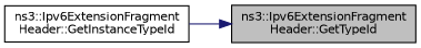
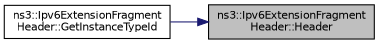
  digraph {
    rankdir=RL
    node [color=black fontname=Helvetica fontsize=10 shape=record style=filled]
-   n1 [fillcolor=grey75 fontcolor=black height=0.2 label="ns3::Ipv6ExtensionFragment\lHeader::GetTypeId" width=0.4]
+   n1 [fillcolor=grey75 fontcolor=black height=0.2 label="ns3::Ipv6ExtensionFragment\lHeader::Header" width=0.4]
    n2 [fillcolor=white height=0.2 label="ns3::Ipv6ExtensionFragment\lHeader::GetInstanceTypeId" width=0.4]
    n1 -> n2 [color=midnightblue dir=back fontname=Helvetica fontsize=10 labelfontname=Helvetica labelfontsize=10 style=solid]
  }
